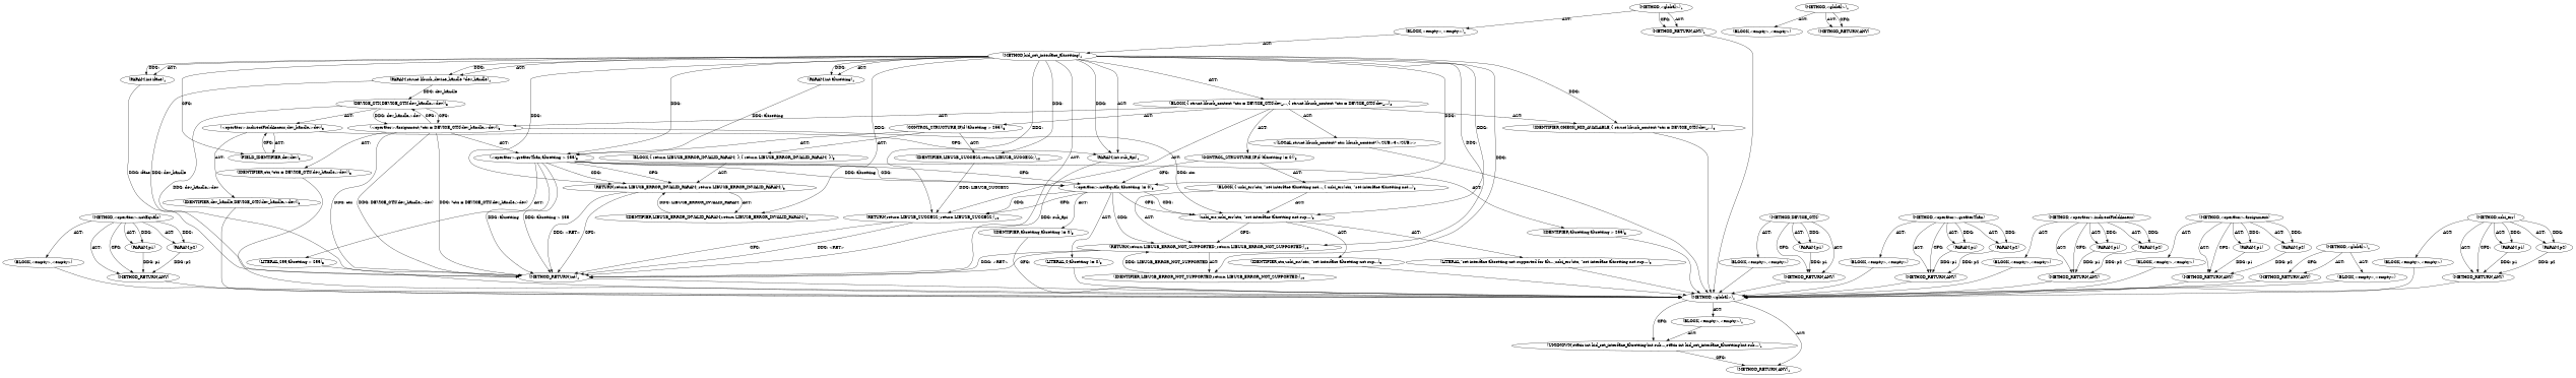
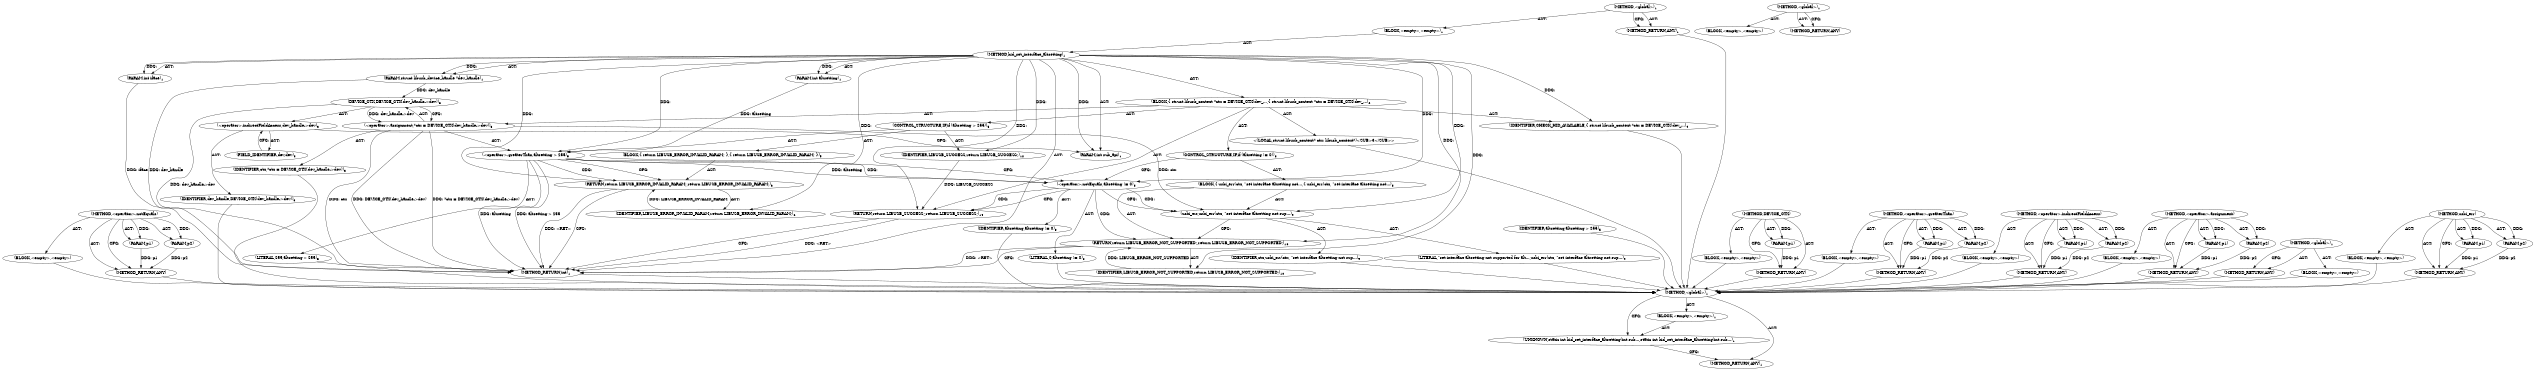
  digraph {
    n1 [label=<(METHOD,&lt;operator&gt;.notEquals)>]
    n2 [label=<(PARAM,p1)>]
    n3 [label=<(PARAM,p2)>]
    n4 [label=<(BLOCK,&lt;empty&gt;,&lt;empty&gt;)>]
    n5 [label=<(METHOD_RETURN,ANY)>]
    n6 [label=<(METHOD,&lt;global&gt;)<SUB>1</SUB>>]
    n7 [label=<(BLOCK,&lt;empty&gt;,&lt;empty&gt;)<SUB>1</SUB>>]
    n8 [label=<(UNKNOWN,static int hid_set_interface_altsetting(int sub...,static int hid_set_interface_altsetting(int sub...)<SUB>1</SUB>>]
    n9 [label=<(METHOD_RETURN,ANY)<SUB>1</SUB>>]
    n10 [label=<(METHOD,&lt;global&gt;)<SUB>1</SUB>>]
    n11 [label=<(BLOCK,&lt;empty&gt;,&lt;empty&gt;)<SUB>1</SUB>>]
    n12 [label=<(METHOD_RETURN,ANY)<SUB>1</SUB>>]
    n13 [label=<(METHOD,hid_set_interface_altsetting)<SUB>1</SUB>>]
    n14 [label=<(PARAM,int sub_api)<SUB>1</SUB>>]
    n15 [label=<(PARAM,struct libusb_device_handle *dev_handle)<SUB>1</SUB>>]
    n16 [label=<(PARAM,int iface)<SUB>1</SUB>>]
    n17 [label=<(PARAM,int altsetting)<SUB>1</SUB>>]
    n18 [label=<(BLOCK,{ 	struct libusb_context *ctx = DEVICE_CTX(dev_...,{ 	struct libusb_context *ctx = DEVICE_CTX(dev_...)<SUB>2</SUB>>]
    n19 [label=<(FIELD_IDENTIFIER,dev,dev)<SUB>3</SUB>>]
    n20 [label=<(IDENTIFIER,CHECK_HID_AVAILABLE,{ 	struct libusb_context *ctx = DEVICE_CTX(dev_...)<SUB>4</SUB>>]
    n21 [label=<(&lt;operator&gt;.greaterThan,altsetting &gt; 255)<SUB>5</SUB>>]
    n22 [label=<(RETURN,return LIBUSB_ERROR_INVALID_PARAM;,return LIBUSB_ERROR_INVALID_PARAM;)<SUB>6</SUB>>]
    n23 [label=<(IDENTIFIER,LIBUSB_ERROR_INVALID_PARAM,return LIBUSB_ERROR_INVALID_PARAM;)<SUB>6</SUB>>]
    n24 [label=<(&lt;operator&gt;.notEquals,altsetting != 0)<SUB>8</SUB>>]
    n25 [label=<(usbi_err,usbi_err(ctx, &quot;set interface altsetting not sup...)<SUB>9</SUB>>]
    n26 [label=<(RETURN,return LIBUSB_ERROR_NOT_SUPPORTED;,return LIBUSB_ERROR_NOT_SUPPORTED;)<SUB>10</SUB>>]
    n27 [label=<(IDENTIFIER,LIBUSB_ERROR_NOT_SUPPORTED,return LIBUSB_ERROR_NOT_SUPPORTED;)<SUB>10</SUB>>]
    n28 [label=<(RETURN,return LIBUSB_SUCCESS;,return LIBUSB_SUCCESS;)<SUB>14</SUB>>]
    n29 [label=<(IDENTIFIER,LIBUSB_SUCCESS,return LIBUSB_SUCCESS;)<SUB>12</SUB>>]
    n30 [label=<(METHOD_RETURN,int)<SUB>1</SUB>>]
    n31 [label=<(DEVICE_CTX,DEVICE_CTX(dev_handle-&gt;dev))<SUB>3</SUB>>]
    n32 [label="<(LOCAL,struct libusb_context* ctx: libusb_context*)<SUB>3</SUB>>"]
    n33 [label=<(&lt;operator&gt;.assignment,*ctx = DEVICE_CTX(dev_handle-&gt;dev))<SUB>3</SUB>>]
    n34 [label=<(CONTROL_STRUCTURE,IF,if (altsetting &gt; 255))<SUB>5</SUB>>]
    n35 [label=<(CONTROL_STRUCTURE,IF,if (altsetting != 0))<SUB>8</SUB>>]
    n36 [label=<(&lt;operator&gt;.indirectFieldAccess,dev_handle-&gt;dev)<SUB>3</SUB>>]
    n37 [label=<(IDENTIFIER,altsetting,altsetting &gt; 255)<SUB>5</SUB>>]
    n38 [label=<(LITERAL,255,altsetting &gt; 255)<SUB>5</SUB>>]
    n39 [label=<(IDENTIFIER,altsetting,altsetting != 0)<SUB>8</SUB>>]
    n40 [label=<(LITERAL,0,altsetting != 0)<SUB>8</SUB>>]
    n41 [label=<(IDENTIFIER,ctx,usbi_err(ctx, &quot;set interface altsetting not sup...)<SUB>9</SUB>>]
    n42 [label=<(LITERAL,&quot;set interface altsetting not supported for alt...,usbi_err(ctx, &quot;set interface altsetting not sup...)<SUB>9</SUB>>]
    n43 [label=<(IDENTIFIER,ctx,*ctx = DEVICE_CTX(dev_handle-&gt;dev))<SUB>3</SUB>>]
    n44 [label=<(BLOCK,{ 		return LIBUSB_ERROR_INVALID_PARAM; 	},{ 		return LIBUSB_ERROR_INVALID_PARAM; 	})<SUB>5</SUB>>]
    n45 [label=<(BLOCK,{ 		usbi_err(ctx, &quot;set interface altsetting not...,{ 		usbi_err(ctx, &quot;set interface altsetting not...)<SUB>8</SUB>>]
    n46 [label=<(IDENTIFIER,dev_handle,DEVICE_CTX(dev_handle-&gt;dev))<SUB>3</SUB>>]
    n47 [label=<(METHOD,DEVICE_CTX)>]
    n48 [label=<(PARAM,p1)>]
    n49 [label=<(BLOCK,&lt;empty&gt;,&lt;empty&gt;)>]
    n50 [label=<(METHOD_RETURN,ANY)>]
    n51 [label=<(METHOD,&lt;operator&gt;.greaterThan)>]
    n52 [label=<(PARAM,p1)>]
    n53 [label=<(PARAM,p2)>]
    n54 [label=<(BLOCK,&lt;empty&gt;,&lt;empty&gt;)>]
    n55 [label=<(METHOD_RETURN,ANY)>]
    n56 [label=<(METHOD,&lt;operator&gt;.indirectFieldAccess)>]
    n57 [label=<(PARAM,p1)>]
    n58 [label=<(PARAM,p2)>]
    n59 [label=<(BLOCK,&lt;empty&gt;,&lt;empty&gt;)>]
    n60 [label=<(METHOD_RETURN,ANY)>]
    n61 [label=<(METHOD,&lt;operator&gt;.assignment)>]
    n62 [label=<(PARAM,p1)>]
    n63 [label=<(PARAM,p2)>]
    n64 [label=<(BLOCK,&lt;empty&gt;,&lt;empty&gt;)>]
    n65 [label=<(METHOD_RETURN,ANY)>]
    n66 [label=<(METHOD,&lt;global&gt;)<SUB>1</SUB>>]
    n67 [label=<(BLOCK,&lt;empty&gt;,&lt;empty&gt;)>]
    n68 [label=<(METHOD_RETURN,ANY)>]
    n69 [label=<(METHOD,usbi_err)>]
    n70 [label=<(PARAM,p1)>]
    n71 [label=<(PARAM,p2)>]
    n72 [label=<(BLOCK,&lt;empty&gt;,&lt;empty&gt;)>]
    n73 [label=<(METHOD_RETURN,ANY)>]
    n74 [label=<(METHOD,&lt;global&gt;)<SUB>1</SUB>>]
    n75 [label=<(BLOCK,&lt;empty&gt;,&lt;empty&gt;)>]
    n76 [label=<(METHOD_RETURN,ANY)>]
    n1 -> n2 [label="AST: "]
    n1 -> n2 [label="DDG: "]
    n1 -> n3 [label="AST: "]
    n1 -> n3 [label="DDG: "]
    n1 -> n4 [label="AST: "]
    n1 -> n5 [label="AST: "]
    n1 -> n5 [label="CFG: "]
    n2 -> n5 [label="DDG: p1"]
    n3 -> n5 [label="DDG: p2"]
    n4 -> n6
    n5 -> n6
    n6 -> n7 [label="AST: "]
    n6 -> n8 [label="CFG: "]
    n6 -> n9 [label="AST: "]
    n7 -> n8 [label="AST: "]
    n8 -> n9 [label="CFG: "]
    n10 -> n11 [label="AST: "]
    n10 -> n12 [label="AST: "]
    n10 -> n12 [label="CFG: "]
    n11 -> n13 [label="AST: "]
    n12 -> n6
    n13 -> n14 [label="AST: "]
    n13 -> n14 [label="DDG: "]
    n13 -> n15 [label="AST: "]
    n13 -> n15 [label="DDG: "]
    n13 -> n16 [label="AST: "]
    n13 -> n16 [label="DDG: "]
    n13 -> n17 [label="AST: "]
    n13 -> n17 [label="DDG: "]
    n13 -> n18 [label="AST: "]
-   n13 -> n19 [label="CFG: "]
    n13 -> n20 [label="DDG: "]
    n13 -> n21 [label="DDG: "]
    n13 -> n22 [label="DDG: "]
    n13 -> n23 [label="DDG: "]
    n13 -> n24 [label="DDG: "]
    n13 -> n25 [label="DDG: "]
    n13 -> n26 [label="DDG: "]
    n13 -> n27 [label="DDG: "]
    n13 -> n28 [label="DDG: "]
    n13 -> n29 [label="DDG: "]
    n13 -> n30 [label="AST: "]
-   n14 -> n30 [label="DDG: sub_api"]
    n15 -> n30 [label="DDG: dev_handle"]
    n15 -> n31 [label="DDG: dev_handle"]
    n16 -> n30 [label="DDG: iface"]
    n17 -> n21 [label="DDG: altsetting"]
    n18 -> n20 [label="AST: "]
    n18 -> n28 [label="AST: "]
    n18 -> n32 [label="AST: "]
    n18 -> n33 [label="AST: "]
    n18 -> n34 [label="AST: "]
    n18 -> n35 [label="AST: "]
    n19 -> n36 [label="CFG: "]
    n20 -> n6
    n21 -> n22 [label="CFG: "]
    n21 -> n22 [label="CDG: "]
    n21 -> n24 [label="CFG: "]
    n21 -> n24 [label="DDG: altsetting"]
    n21 -> n24 [label="CDG: "]
    n21 -> n30 [label="DDG: altsetting"]
    n21 -> n30 [label="DDG: altsetting &gt; 255"]
-   n21 -> n37 [label="AST: "]
    n21 -> n38 [label="AST: "]
    n22 -> n23 [label="AST: "]
    n22 -> n30 [label="CFG: "]
    n22 -> n30 [label="DDG: &lt;RET&gt;"]
    n23 -> n22 [label="DDG: LIBUSB_ERROR_INVALID_PARAM"]
    n24 -> n25 [label="CFG: "]
    n24 -> n25 [label="CDG: "]
    n24 -> n26 [label="CDG: "]
    n24 -> n28 [label="CFG: "]
    n24 -> n28 [label="CDG: "]
    n24 -> n39 [label="AST: "]
    n24 -> n40 [label="AST: "]
    n25 -> n26 [label="CFG: "]
    n25 -> n41 [label="AST: "]
    n25 -> n42 [label="AST: "]
    n26 -> n27 [label="AST: "]
    n26 -> n30 [label="CFG: "]
    n26 -> n30 [label="DDG: &lt;RET&gt;"]
    n27 -> n26 [label="DDG: LIBUSB_ERROR_NOT_SUPPORTED"]
    n28 -> n30 [label="CFG: "]
    n28 -> n30 [label="DDG: &lt;RET&gt;"]
    n29 -> n28 [label="DDG: LIBUSB_SUCCESS"]
    n30 -> n6
    n31 -> n30 [label="DDG: dev_handle-&gt;dev"]
    n31 -> n33 [label="CFG: "]
    n31 -> n33 [label="DDG: dev_handle-&gt;dev"]
    n31 -> n36 [label="AST: "]
    n32 -> n6
    n33 -> n21 [label="AST: "]
    n33 -> n25 [label="DDG: ctx"]
    n33 -> n30 [label="DDG: ctx"]
    n33 -> n30 [label="DDG: DEVICE_CTX(dev_handle-&gt;dev)"]
    n33 -> n30 [label="DDG: *ctx = DEVICE_CTX(dev_handle-&gt;dev)"]
-   n33 -> n31 [label="CFG: "]
+   n33 -> n31 [label="AST: "]
    n33 -> n43 [label="AST: "]
    n34 -> n21 [label="AST: "]
    n34 -> n29 [label="AST: "]
    n34 -> n44 [label="AST: "]
    n35 -> n24 [label="CFG: "]
    n35 -> n45 [label="AST: "]
    n36 -> n14 [label="CFG: "]
    n36 -> n19 [label="AST: "]
    n36 -> n46 [label="AST: "]
    n37 -> n6
    n38 -> n6
    n39 -> n6
    n40 -> n6
    n41 -> n6
    n42 -> n6
    n43 -> n6
    n44 -> n22 [label="AST: "]
    n45 -> n25 [label="AST: "]
    n45 -> n26 [label="AST: "]
    n46 -> n6
    n47 -> n48 [label="AST: "]
    n47 -> n48 [label="DDG: "]
    n47 -> n49 [label="AST: "]
    n47 -> n50 [label="AST: "]
    n47 -> n50 [label="CFG: "]
    n48 -> n50 [label="DDG: p1"]
    n49 -> n6
    n50 -> n6
    n51 -> n52 [label="AST: "]
    n51 -> n52 [label="DDG: "]
    n51 -> n53 [label="AST: "]
    n51 -> n53 [label="DDG: "]
    n51 -> n54 [label="AST: "]
    n51 -> n55 [label="AST: "]
    n51 -> n55 [label="CFG: "]
    n52 -> n55 [label="DDG: p1"]
    n53 -> n55 [label="DDG: p2"]
    n54 -> n6
    n55 -> n6
    n56 -> n57 [label="AST: "]
    n56 -> n57 [label="DDG: "]
    n56 -> n58 [label="AST: "]
    n56 -> n58 [label="DDG: "]
    n56 -> n59 [label="AST: "]
    n56 -> n60 [label="AST: "]
    n56 -> n60 [label="CFG: "]
    n57 -> n60 [label="DDG: p1"]
    n58 -> n60 [label="DDG: p2"]
    n59 -> n6
    n60 -> n6
    n61 -> n62 [label="AST: "]
    n61 -> n62 [label="DDG: "]
    n61 -> n63 [label="AST: "]
    n61 -> n63 [label="DDG: "]
    n61 -> n64 [label="AST: "]
    n61 -> n65 [label="AST: "]
    n61 -> n65 [label="CFG: "]
    n62 -> n65 [label="DDG: p1"]
    n63 -> n65 [label="DDG: p2"]
    n64 -> n6
    n65 -> n6
    n66 -> n67 [label="AST: "]
    n66 -> n68 [label="AST: "]
    n66 -> n68 [label="CFG: "]
    n67 -> n6
    n68 -> n6
    n69 -> n70 [label="AST: "]
    n69 -> n70 [label="DDG: "]
    n69 -> n71 [label="AST: "]
    n69 -> n71 [label="DDG: "]
    n69 -> n72 [label="AST: "]
    n69 -> n73 [label="AST: "]
    n69 -> n73 [label="CFG: "]
    n70 -> n73 [label="DDG: p1"]
    n71 -> n73 [label="DDG: p2"]
    n72 -> n6
    n73 -> n6
    n74 -> n75 [label="AST: "]
    n74 -> n76 [label="AST: "]
    n74 -> n76 [label="CFG: "]
  }
